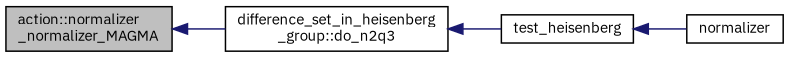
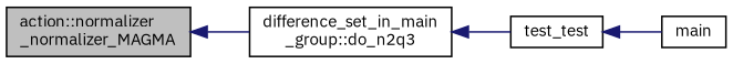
  digraph {
    fontname="IBM Plex Sans"
    rankdir=LR
    node [color=black fillcolor=white fontname="IBM Plex Sans" fontsize=10 shape=record style=filled]
    edge [color=midnightblue dir=back fontname="IBM Plex Sans" fontsize=10 labelfontname=Helvetica labelfontsize=10 style=solid]
    n1 [fillcolor=grey75 fontcolor=black height=0.2 label="action::normalizer\l_normalizer_MAGMA" width=0.4]
-   n2 [height=0.2 label="difference_set_in_heisenberg\l_group::do_n2q3" width=0.4]
-   n3 [height=0.2 label=test_heisenberg width=0.4]
-   n4 [height=0.2 label=normalizer width=0.4]
+   n2 [height=0.2 label="difference_set_in_main\l_group::do_n2q3" width=0.4]
+   n3 [height=0.2 label=test_test width=0.4]
+   n4 [height=0.2 label=main width=0.4]
    n1 -> n2
    n2 -> n3
    n3 -> n4
  }
